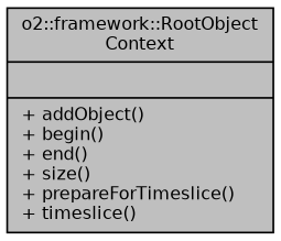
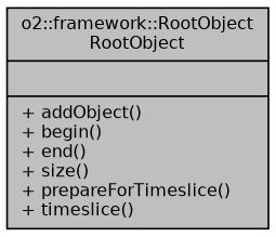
  digraph {
-   n1 [color=black fillcolor=grey75 fontcolor=black fontname=Helvetica fontsize=10 height=0.2 label="{o2::framework::RootObject\lContext\n||+ addObject()\l+ begin()\l+ end()\l+ size()\l+ prepareForTimeslice()\l+ timeslice()\l}" shape=record style=filled width=0.4]
+   n1 [color=black fillcolor=grey75 fontcolor=black fontname=Helvetica fontsize=10 height=0.2 label="{o2::framework::RootObject\lRootObject\n||+ addObject()\l+ begin()\l+ end()\l+ size()\l+ prepareForTimeslice()\l+ timeslice()\l}" shape=record style=filled width=0.4]
  }
